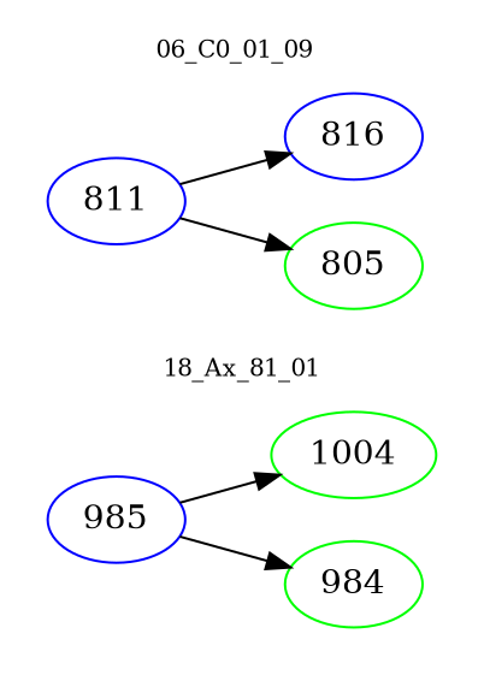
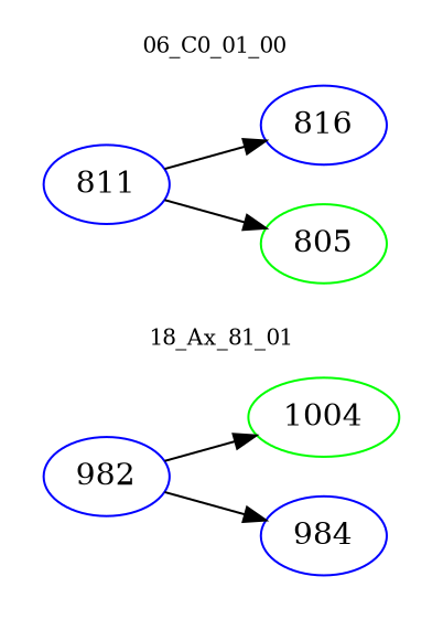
  digraph {
    rankdir=LR
    node [color=blue]
    edge [color=black]
-   n1 [label=985]
-   n2 [color=green label=984]
+   n1 [label=982]
+   n2 [label=984]
    n3 [color=green label=1004]
    n4 [label=811]
    n5 [color=green label=805]
    n6 [label=816]
    subgraph cluster_1 {
      color=white
      fontsize=10
      label="18_Ax_81_01"
      n1
      n2
      n3
    }
    subgraph cluster_2 {
      color=white
      fontsize=10
-     label="06_C0_01_09"
+     label="06_C0_01_00"
      n4
      n5
      n6
    }
    n1 -> n2
    n1 -> n3
    n4 -> n5
    n4 -> n6
  }
